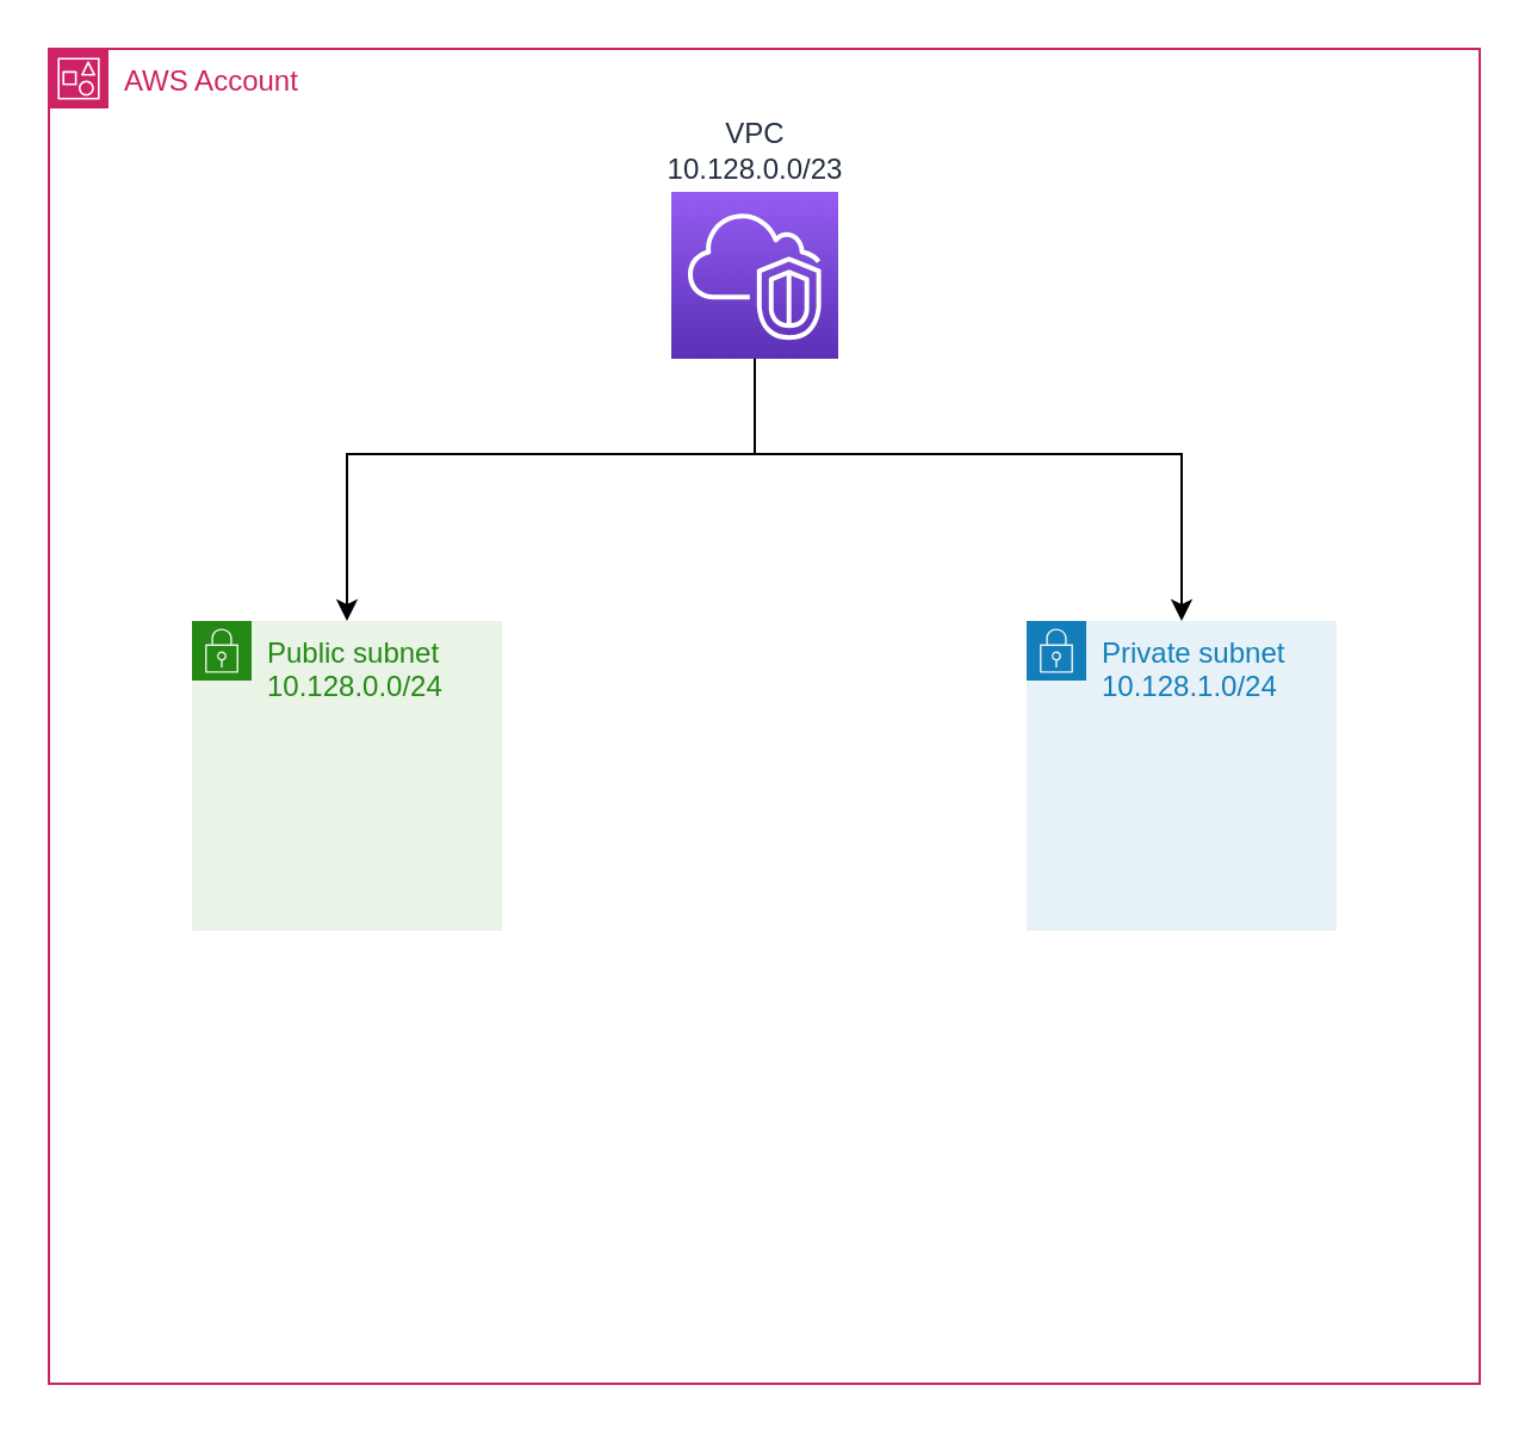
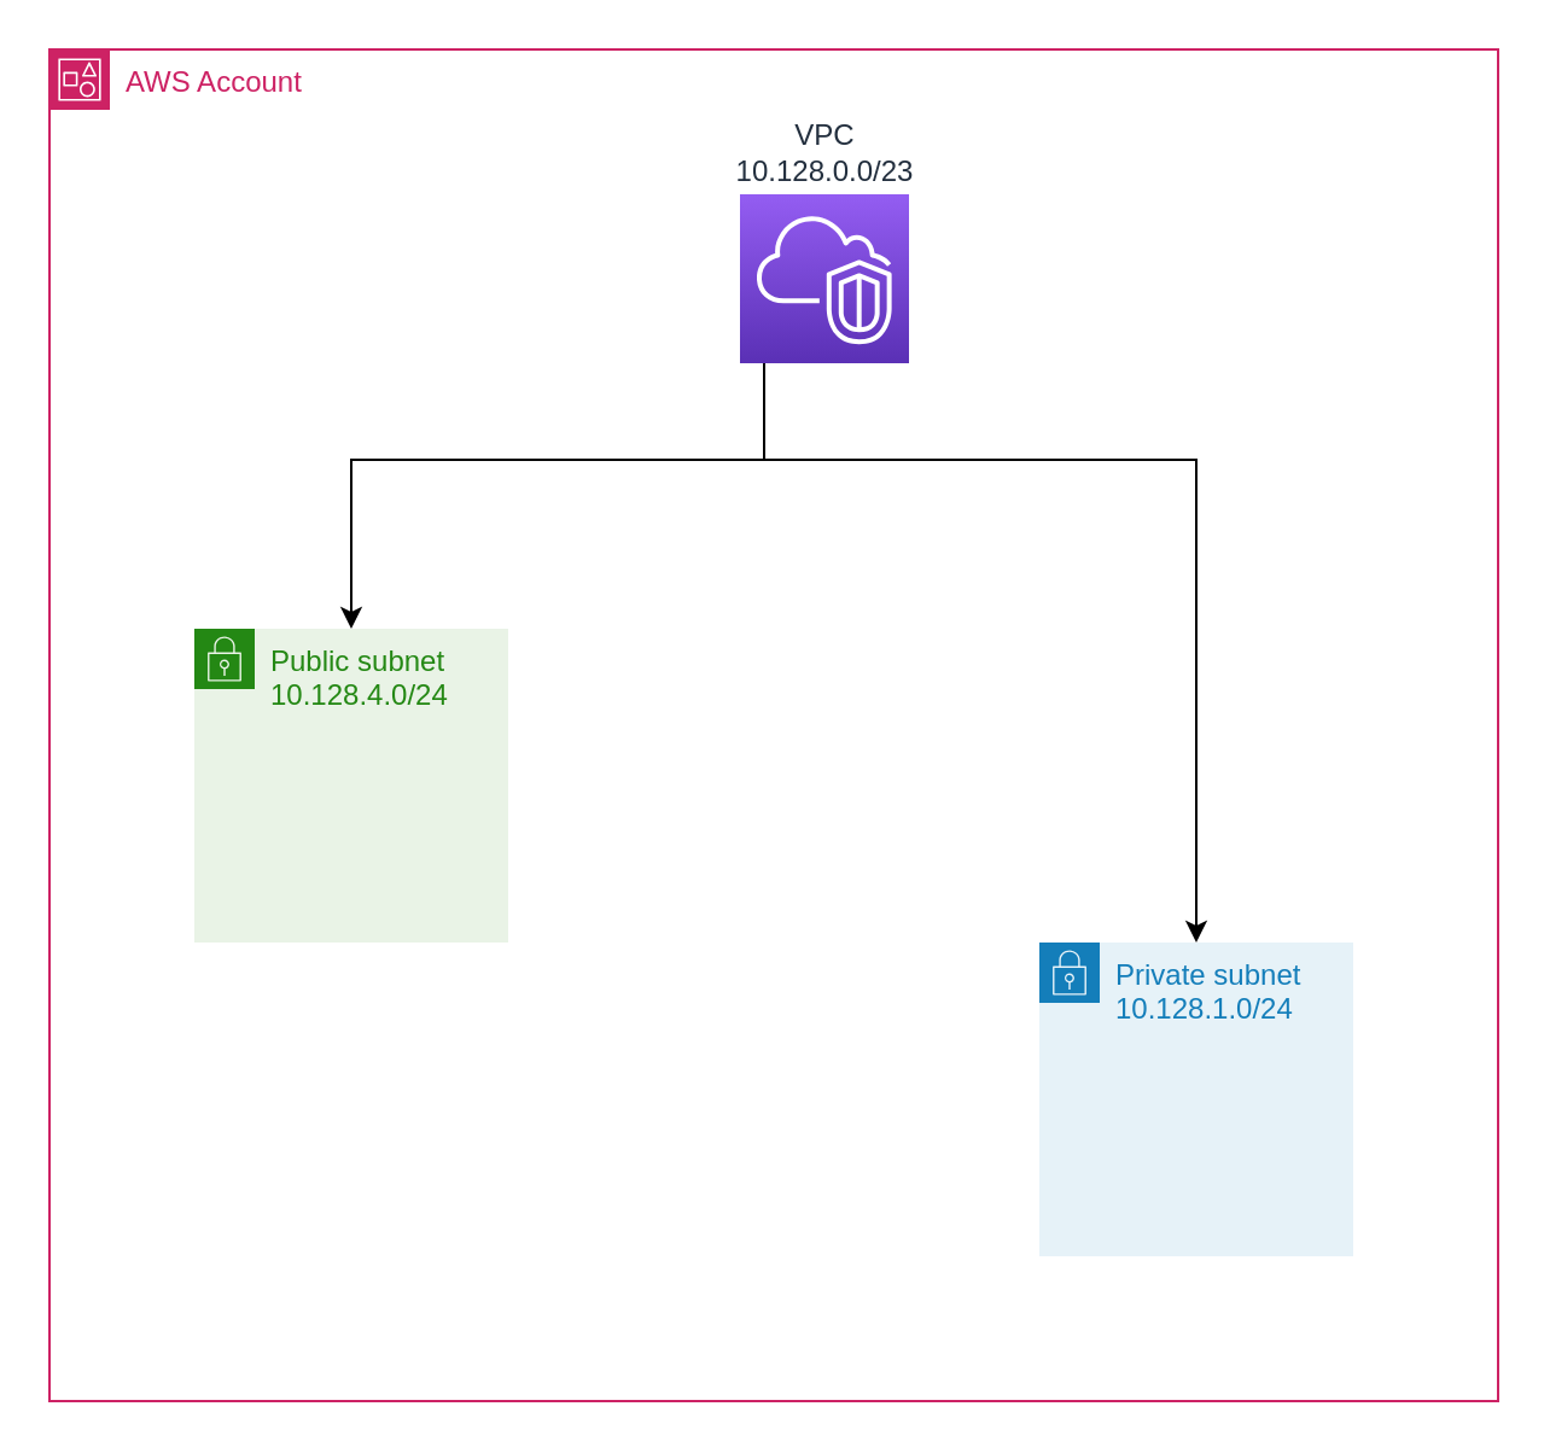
  <mxCell id="0" />
  <mxCell id="1" parent="0" />
  <mxCell id="2" value="AWS Account" style="points=[[0,0],[0.25,0],[0.5,0],[0.75,0],[1,0],[1,0.25],[1,0.5],[1,0.75],[1,1],[0.75,1],[0.5,1],[0.25,1],[0,1],[0,0.75],[0,0.5],[0,0.25]];outlineConnect=0;gradientColor=none;html=1;whiteSpace=wrap;fontSize=12;fontStyle=0;container=1;pointerEvents=0;collapsible=0;recursiveResize=0;shape=mxgraph.aws4.group;grIcon=mxgraph.aws4.group_account;strokeColor=#CD2264;fillColor=none;verticalAlign=top;align=left;spacingLeft=30;fontColor=#CD2264;dashed=0;" vertex="1" parent="1"><mxGeometry x="20" y="20" width="600" height="560" as="geometry" /></mxCell>
  <mxCell id="3" style="edgeStyle=orthogonalEdgeStyle;rounded=0;orthogonalLoop=1;jettySize=auto;html=1;" edge="1" parent="2" source="7" target="5"><mxGeometry relative="1" as="geometry"><Array as="points"><mxPoint x="296" y="170" /><mxPoint x="475" y="170" /></Array></mxGeometry></mxCell>
  <mxCell id="4" style="edgeStyle=orthogonalEdgeStyle;rounded=0;orthogonalLoop=1;jettySize=auto;html=1;entryX=0.5;entryY=0;entryDx=0;entryDy=0;" edge="1" parent="2" source="7" target="6"><mxGeometry relative="1" as="geometry"><Array as="points"><mxPoint x="296" y="170" /><mxPoint x="125" y="170" /></Array></mxGeometry></mxCell>
- <mxCell id="5" value="Private subnet&lt;br&gt;10.128.1.0/24" style="points=[[0,0],[0.25,0],[0.5,0],[0.75,0],[1,0],[1,0.25],[1,0.5],[1,0.75],[1,1],[0.75,1],[0.5,1],[0.25,1],[0,1],[0,0.75],[0,0.5],[0,0.25]];outlineConnect=0;gradientColor=none;html=1;whiteSpace=wrap;fontSize=12;fontStyle=0;container=1;pointerEvents=0;collapsible=0;recursiveResize=0;shape=mxgraph.aws4.group;grIcon=mxgraph.aws4.group_security_group;grStroke=0;strokeColor=#147EBA;fillColor=#E6F2F8;verticalAlign=top;align=left;spacingLeft=30;fontColor=#147EBA;dashed=0;" vertex="1" parent="2"><mxGeometry x="410" y="240" width="130" height="130" as="geometry" /></mxCell>
- <mxCell id="6" value="Public subnet&lt;br&gt;10.128.0.0/24" style="points=[[0,0],[0.25,0],[0.5,0],[0.75,0],[1,0],[1,0.25],[1,0.5],[1,0.75],[1,1],[0.75,1],[0.5,1],[0.25,1],[0,1],[0,0.75],[0,0.5],[0,0.25]];outlineConnect=0;gradientColor=none;html=1;whiteSpace=wrap;fontSize=12;fontStyle=0;container=1;pointerEvents=0;collapsible=0;recursiveResize=0;shape=mxgraph.aws4.group;grIcon=mxgraph.aws4.group_security_group;grStroke=0;strokeColor=#248814;fillColor=#E9F3E6;verticalAlign=top;align=left;spacingLeft=30;fontColor=#248814;dashed=0;" vertex="1" parent="2"><mxGeometry x="60" y="240" width="130" height="130" as="geometry" /></mxCell>
- <mxCell id="7" value="VPC&lt;br&gt;10.128.0.0/23" style="sketch=0;points=[[0,0,0],[0.25,0,0],[0.5,0,0],[0.75,0,0],[1,0,0],[0,1,0],[0.25,1,0],[0.5,1,0],[0.75,1,0],[1,1,0],[0,0.25,0],[0,0.5,0],[0,0.75,0],[1,0.25,0],[1,0.5,0],[1,0.75,0]];outlineConnect=0;fontColor=#232F3E;gradientColor=#945DF2;gradientDirection=north;fillColor=#5A30B5;strokeColor=#ffffff;dashed=0;verticalLabelPosition=top;verticalAlign=bottom;align=center;html=1;fontSize=12;fontStyle=0;aspect=fixed;shape=mxgraph.aws4.resourceIcon;resIcon=mxgraph.aws4.vpc;horizontal=1;labelPosition=center;" vertex="1" parent="2"><mxGeometry x="261" y="60" width="70" height="70" as="geometry" /></mxCell>
+ <mxCell id="5" value="Private subnet&lt;br&gt;10.128.1.0/24" style="points=[[0,0],[0.25,0],[0.5,0],[0.75,0],[1,0],[1,0.25],[1,0.5],[1,0.75],[1,1],[0.75,1],[0.5,1],[0.25,1],[0,1],[0,0.75],[0,0.5],[0,0.25]];outlineConnect=0;gradientColor=none;html=1;whiteSpace=wrap;fontSize=12;fontStyle=0;container=1;pointerEvents=0;collapsible=0;recursiveResize=0;shape=mxgraph.aws4.group;grIcon=mxgraph.aws4.group_security_group;grStroke=0;strokeColor=#147EBA;fillColor=#E6F2F8;verticalAlign=top;align=left;spacingLeft=30;fontColor=#147EBA;dashed=0;" vertex="1" parent="2"><mxGeometry x="410" y="370" width="130" height="130" as="geometry" /></mxCell>
+ <mxCell id="6" value="Public subnet&lt;br&gt;10.128.4.0/24" style="points=[[0,0],[0.25,0],[0.5,0],[0.75,0],[1,0],[1,0.25],[1,0.5],[1,0.75],[1,1],[0.75,1],[0.5,1],[0.25,1],[0,1],[0,0.75],[0,0.5],[0,0.25]];outlineConnect=0;gradientColor=none;html=1;whiteSpace=wrap;fontSize=12;fontStyle=0;container=1;pointerEvents=0;collapsible=0;recursiveResize=0;shape=mxgraph.aws4.group;grIcon=mxgraph.aws4.group_security_group;grStroke=0;strokeColor=#248814;fillColor=#E9F3E6;verticalAlign=top;align=left;spacingLeft=30;fontColor=#248814;dashed=0;" vertex="1" parent="2"><mxGeometry x="60" y="240" width="130" height="130" as="geometry" /></mxCell>
+ <mxCell id="7" value="VPC&lt;br&gt;10.128.0.0/23" style="sketch=0;points=[[0,0,0],[0.25,0,0],[0.5,0,0],[0.75,0,0],[1,0,0],[0,1,0],[0.25,1,0],[0.5,1,0],[0.75,1,0],[1,1,0],[0,0.25,0],[0,0.5,0],[0,0.75,0],[1,0.25,0],[1,0.5,0],[1,0.75,0]];outlineConnect=0;fontColor=#232F3E;gradientColor=#945DF2;gradientDirection=north;fillColor=#5A30B5;strokeColor=#ffffff;dashed=0;verticalLabelPosition=top;verticalAlign=bottom;align=center;html=1;fontSize=12;fontStyle=0;aspect=fixed;shape=mxgraph.aws4.resourceIcon;resIcon=mxgraph.aws4.vpc;horizontal=1;labelPosition=center;" vertex="1" parent="2"><mxGeometry x="286" y="60" width="70" height="70" as="geometry" /></mxCell>
